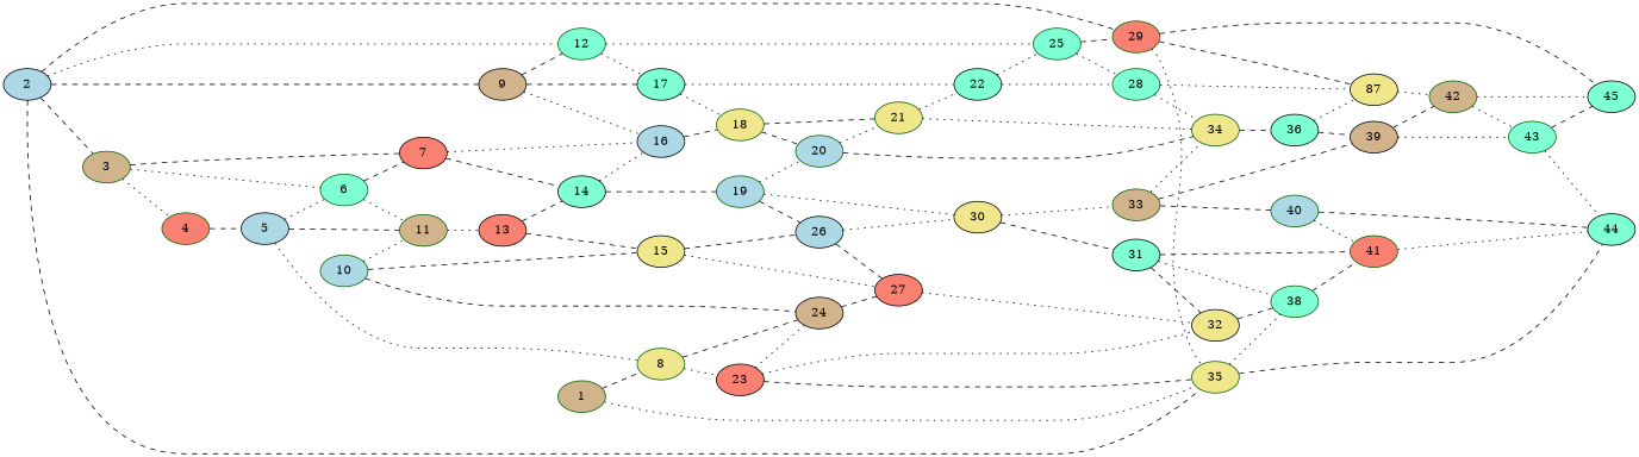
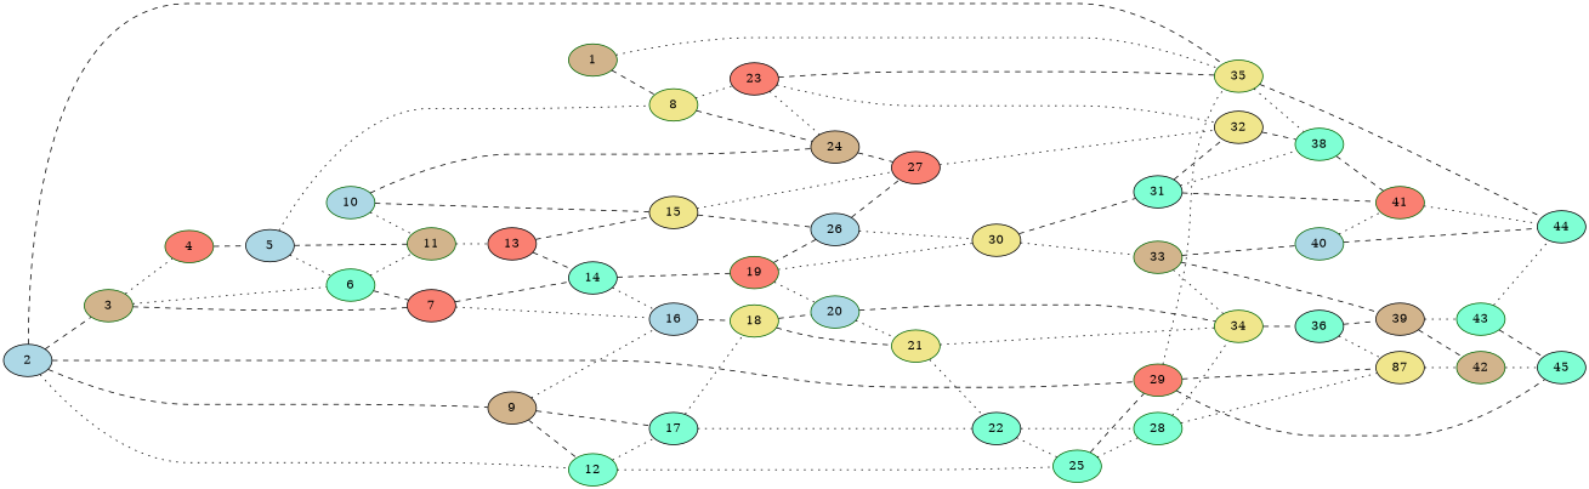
  graph {
    rankdir=LR
    node [color=darkgreen fillcolor=aquamarine style=filled]
    edge [style=dotted weight=1.0]
    1 [fillcolor=tan]
    8 [fillcolor=khaki]
    35 [fillcolor=khaki]
    23 [color=black fillcolor=salmon]
    24 [color=black fillcolor=tan]
    38
    44 [color=black]
    2 [color=black fillcolor=lightblue]
    3 [fillcolor=tan]
    9 [color=black fillcolor=tan]
    12
    29 [fillcolor=salmon]
    4 [fillcolor=salmon]
    6
    7 [color=black fillcolor=salmon]
    16 [color=black fillcolor=lightblue]
    17 [color=black]
    25
    n19 [color=black fillcolor=khaki label=87]
    45 [color=black]
    5 [color=black fillcolor=lightblue]
    11 [fillcolor=tan]
    14 [color=black]
    13 [color=black fillcolor=salmon]
-   19 [fillcolor=lightblue]
+   19 [fillcolor=salmon]
    18 [fillcolor=khaki]
    32 [color=black fillcolor=khaki]
    27 [color=black fillcolor=salmon]
    22 [color=black]
    10 [fillcolor=lightblue]
    15 [color=black fillcolor=khaki]
    26 [color=black fillcolor=lightblue]
    28
    20 [fillcolor=lightblue]
    30 [color=black fillcolor=khaki]
    21 [fillcolor=khaki]
    34 [fillcolor=khaki]
    31 [color=black]
    33 [fillcolor=tan]
    36 [color=black]
    42 [fillcolor=tan]
    41 [fillcolor=salmon]
    39 [color=black fillcolor=tan]
    40 [fillcolor=lightblue]
    43
    1 -- 8 [style=dashed]
    1 -- 35
    8 -- 23
    8 -- 24 [style=dashed]
    35 -- 38
    35 -- 44 [style=dashed]
    23 -- 35 [style=dashed]
    23 -- 24
    23 -- 32
    24 -- 27 [style=dashed]
    38 -- 41 [style=dashed]
    2 -- 35 [style=dashed]
    2 -- 3 [style=dashed]
    2 -- 9 [style=dashed]
    2 -- 12
    2 -- 29 [style=dashed]
    3 -- 4
    3 -- 6
    3 -- 7 [style=dashed]
    9 -- 12 [style=dashed]
    9 -- 16
    9 -- 17 [style=dashed]
    12 -- 17
    12 -- 25
    29 -- 35
    29 -- n19 [style=dashed]
    29 -- 45 [style=dashed]
    4 -- 5 [style=dashed]
    6 -- 7 [style=dashed]
    6 -- 11
    7 -- 16
    7 -- 14 [style=dashed]
    16 -- 18 [style=dashed]
    17 -- 18
    17 -- 22
    25 -- 29 [style=dashed]
    25 -- 28
    n19 -- 42
    5 -- 8
    5 -- 6
    5 -- 11 [style=dashed]
    11 -- 13
    14 -- 16
    14 -- 19 [style=dashed]
    13 -- 14 [style=dashed]
    13 -- 15 [style=dashed]
    19 -- 26 [style=dashed]
    19 -- 20
    19 -- 30
    18 -- 20 [style=dashed]
    18 -- 21 [style=dashed]
    32 -- 38 [style=dashed]
    27 -- 32
    22 -- 25
    22 -- 28
    10 -- 24 [style=dashed]
    10 -- 11
    10 -- 15 [style=dashed]
    15 -- 27
    15 -- 26 [style=dashed]
    26 -- 27 [style=dashed]
    26 -- 30
    28 -- n19
    28 -- 34
    20 -- 21
    20 -- 34 [style=dashed]
    30 -- 31 [style=dashed]
    30 -- 33
    21 -- 22
    21 -- 34
    34 -- 36 [style=dashed weight=2.0]
    31 -- 38
    31 -- 32 [style=dashed]
    31 -- 41 [style=dashed]
    33 -- 34
    33 -- 39 [style=dashed]
    33 -- 40 [style=dashed]
    36 -- n19
    36 -- 39 [style=dashed]
    42 -- 45
-   42 -- 43
    41 -- 44
    39 -- 42 [style=dashed]
    39 -- 43
    40 -- 44 [style=dashed]
    40 -- 41
    43 -- 44
    43 -- 45 [style=dashed]
  }
